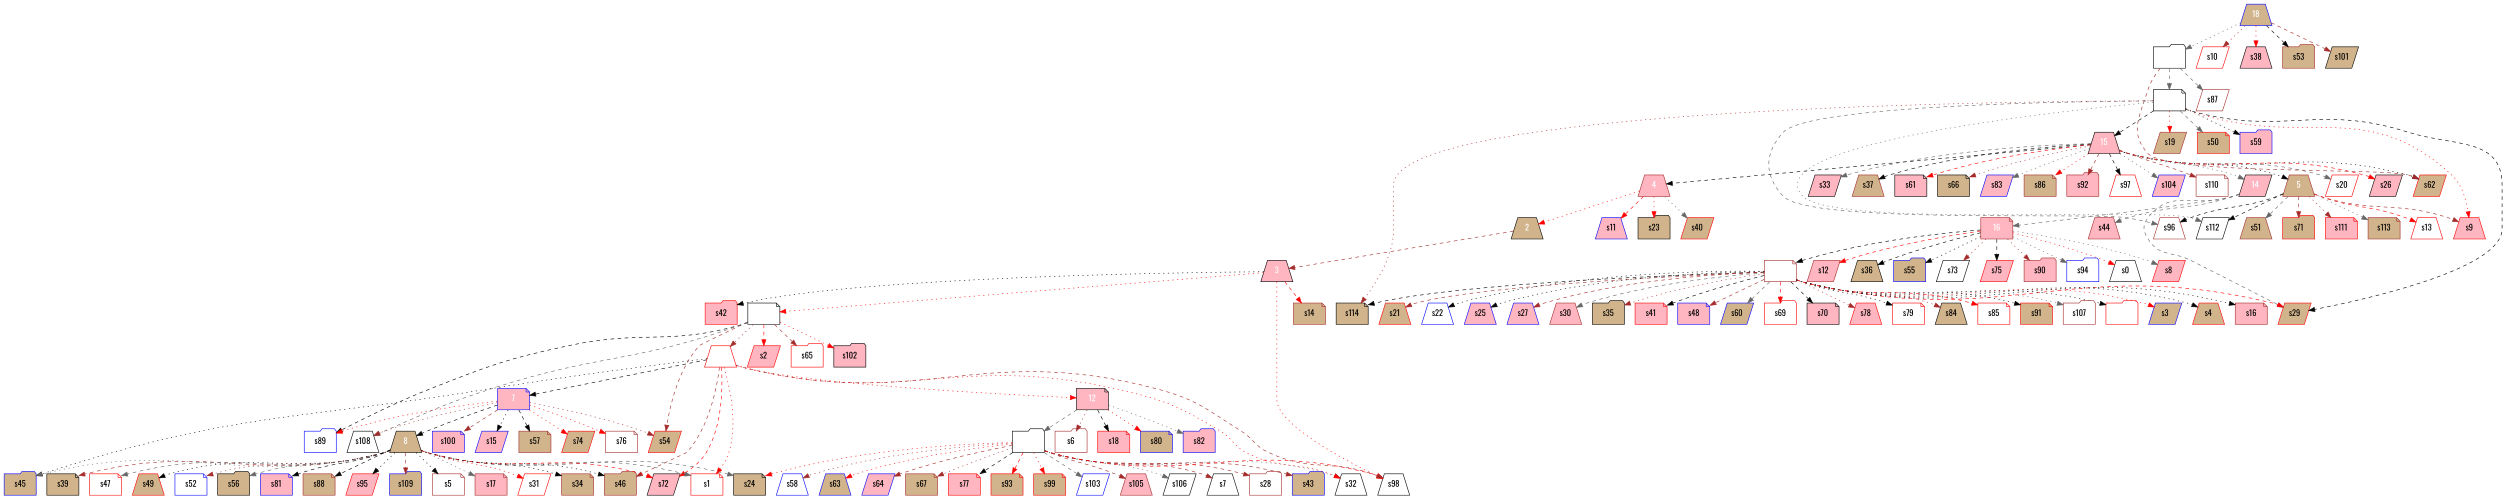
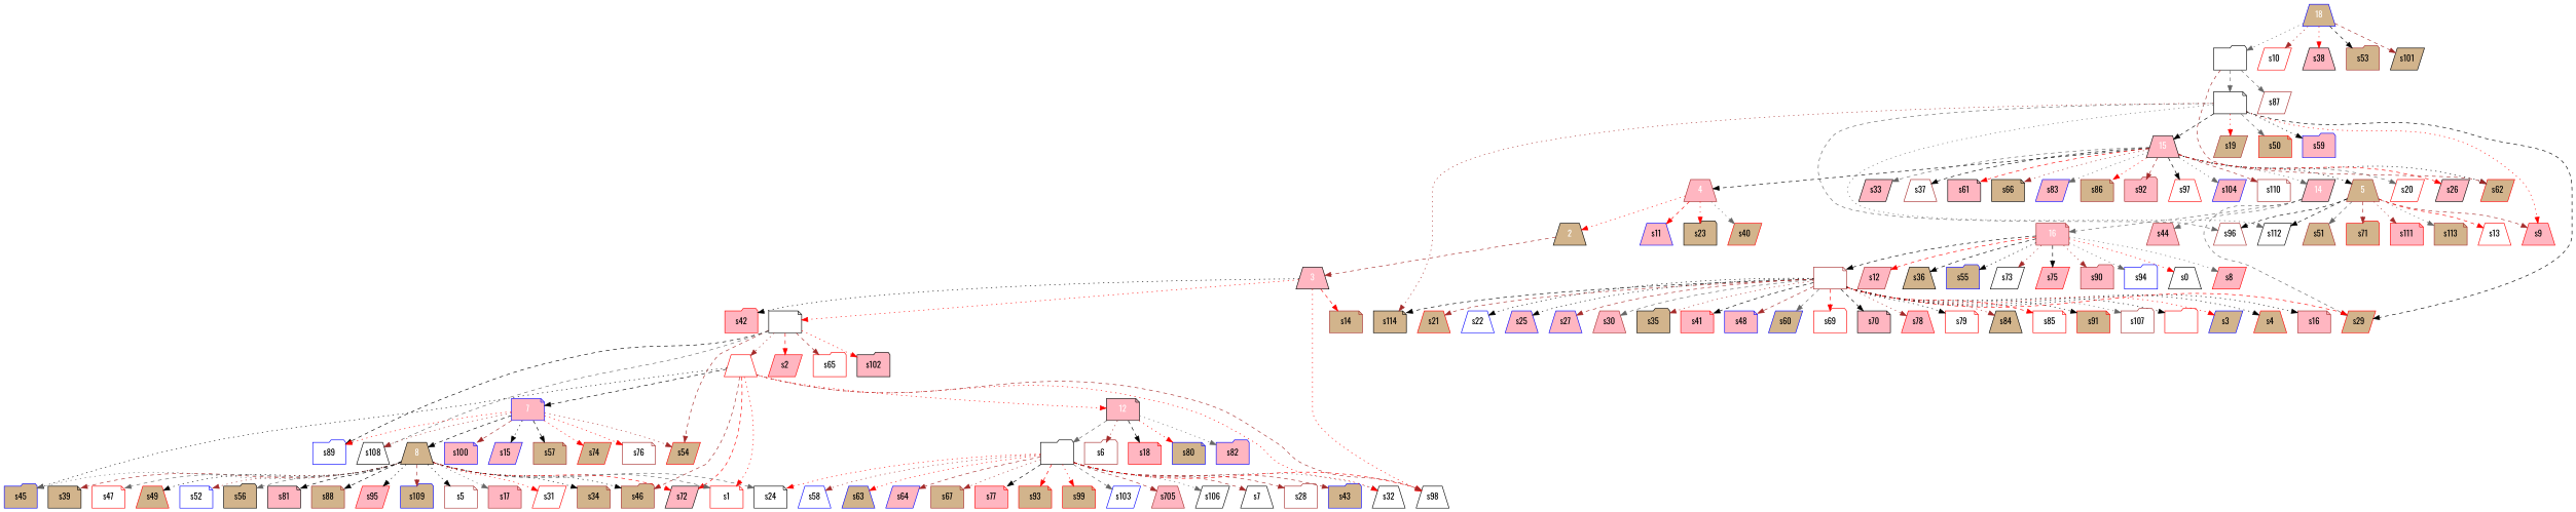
  digraph {
    fontname=Oswald
    node [color=red fillcolor=tan fontcolor=black fontname=Oswald shape=note style=filled fixedsize=true]
    edge [color=black fontname=Oswald style=dashed]
    12 [color=black fillcolor=lightpink fontcolor=white fixedsize=""]
    1 [color=black fillcolor=white fontcolor=white shape=folder fixedsize=""]
    s6 [color=brown fillcolor=white shape=folder]
    s18 [fillcolor=lightpink]
    s80 [color=blue]
    s82 [color=blue fillcolor=lightpink shape=folder]
    s7 [color=black fillcolor=white shape=trapezium]
-   s24 [color=black]
+   s24 [color=black fillcolor=white]
    s28 [color=brown fillcolor=white shape=folder]
    s32 [color=black fillcolor=white shape=trapezium]
    s43 [color=blue shape=folder]
    s58 [color=blue fillcolor=white shape=trapezium]
    s63 [color=blue shape=trapezium]
    s64 [color=blue fillcolor=lightpink shape=parallelogram]
    s67 [color=brown]
    s77 [fillcolor=lightpink]
    s93
    s98 [color=black fillcolor=white shape=trapezium]
    s99
    s103 [color=blue fillcolor=white shape=parallelogram]
-   s105 [color=brown fillcolor=lightpink shape=trapezium]
+   s105 [color=brown fillcolor=lightpink shape=trapezium label=s705]
    s106 [color=black fillcolor=white shape=parallelogram]
    4 [color=brown fillcolor=lightpink fontcolor=white shape=trapezium fixedsize=""]
    2 [color=black fontcolor=white shape=trapezium fixedsize=""]
    s11 [color=blue fillcolor=lightpink shape=trapezium]
    s23 [color=black shape=folder]
    s40 [shape=parallelogram]
    3 [color=black fillcolor=lightpink fontcolor=white shape=trapezium fixedsize=""]
    10 [color=black fillcolor=white fontcolor=white fixedsize=""]
    s14 [color=brown]
    s42 [fillcolor=lightpink shape=folder]
    9 [fillcolor=white fontcolor=white shape=trapezium fixedsize=""]
    s54 [shape=parallelogram]
    s89 [color=blue fillcolor=white shape=folder]
    s108 [color=black fillcolor=white shape=trapezium]
    s2 [fillcolor=lightpink shape=parallelogram]
    s65 [fillcolor=white shape=folder]
    s102 [color=black fillcolor=lightpink shape=folder]
    15 [color=black fillcolor=lightpink fontcolor=white shape=trapezium fixedsize=""]
    5 [color=brown fontcolor=white shape=trapezium fixedsize=""]
    14 [color=black fillcolor=lightpink fontcolor=white shape=parallelogram fixedsize=""]
    s62 [shape=parallelogram]
    s20 [fillcolor=white shape=parallelogram]
    s26 [color=black fillcolor=lightpink shape=parallelogram]
    s33 [color=black fillcolor=lightpink shape=parallelogram]
-   s37 [color=brown shape=trapezium]
+   s37 [color=brown fillcolor=white shape=trapezium]
    s61 [color=black fillcolor=lightpink]
    s66 [color=black]
    s83 [color=blue fillcolor=lightpink shape=parallelogram]
    s86 [color=brown]
    s92 [color=brown fillcolor=lightpink shape=folder]
    s97 [fillcolor=white shape=trapezium]
    s104 [color=blue fillcolor=lightpink shape=parallelogram]
    s110 [color=brown fillcolor=white]
    s9 [fillcolor=lightpink shape=trapezium]
    s13 [fillcolor=white shape=trapezium]
    s51 [color=brown shape=trapezium]
    s71 [shape=folder]
    s96 [color=brown fillcolor=white shape=trapezium]
    s111 [fillcolor=lightpink]
    s112 [color=black fillcolor=white shape=parallelogram]
    s113 [color=brown]
    s29 [shape=parallelogram]
    16 [color=brown fillcolor=lightpink fontcolor=white fixedsize=""]
    s44 [color=brown fillcolor=lightpink shape=trapezium]
    13 [color=black fillcolor=white fontcolor=white shape=folder fixedsize=""]
    6 [color=black fillcolor=white fontcolor=white fixedsize=""]
    s87 [color=brown fillcolor=white shape=parallelogram]
    s19 [color=brown shape=parallelogram]
    s50
    s59 [color=blue fillcolor=lightpink shape=folder]
    s114 [color=black]
    7 [color=blue fillcolor=lightpink fontcolor=white fixedsize=""]
    s1 [fillcolor=white]
    s45 [color=blue shape=folder]
    s46 [color=brown shape=folder]
    s72 [color=black fillcolor=lightpink shape=parallelogram]
    8 [color=black fontcolor=white shape=trapezium fixedsize=""]
    s15 [color=blue fillcolor=lightpink shape=parallelogram]
    s57 [color=brown]
    s74 [shape=parallelogram]
    s76 [color=brown fillcolor=white]
    s100 [color=blue fillcolor=lightpink]
    s5 [color=brown fillcolor=white]
    s17 [color=brown fillcolor=lightpink]
    s31 [fillcolor=white shape=parallelogram]
    s34 [color=brown]
    s39 [color=black]
    s47 [fillcolor=white]
    s49 [shape=trapezium]
    s52 [color=blue fillcolor=white]
    s56 [color=black shape=folder]
-   s81 [color=blue fillcolor=lightpink]
+   s81 [color=black fillcolor=lightpink]
    s88 [color=brown]
    s95 [fillcolor=lightpink shape=parallelogram]
    s109 [color=blue shape=folder]
    11 [color=brown fillcolor=white fontcolor=white fixedsize=""]
    s0 [color=black fillcolor=white shape=trapezium]
    s8 [fillcolor=lightpink shape=parallelogram]
    s12 [color=brown fillcolor=lightpink shape=parallelogram]
    s36 [color=black shape=trapezium]
    s55 [color=blue shape=folder]
    s73 [color=black fillcolor=white shape=parallelogram]
    s75 [fillcolor=lightpink shape=parallelogram]
    s90 [color=brown fillcolor=lightpink shape=folder]
    s94 [color=blue fillcolor=white shape=folder]
    17 [fillcolor=white fontcolor=white shape=folder fixedsize=""]
    s3 [color=blue shape=parallelogram]
    s4 [shape=trapezium]
    s16 [color=brown fillcolor=lightpink]
    s21 [shape=trapezium]
    s22 [color=blue fillcolor=white shape=trapezium]
    s25 [color=blue fillcolor=lightpink shape=trapezium]
    s27 [color=blue fillcolor=lightpink shape=trapezium]
    s30 [color=brown fillcolor=lightpink shape=trapezium]
    s35 [color=black shape=folder]
    s41 [fillcolor=lightpink]
    s48 [color=blue fillcolor=lightpink]
    s60 [color=blue shape=parallelogram]
    s69 [fillcolor=white shape=folder]
    s70 [color=black fillcolor=lightpink]
    s78 [fillcolor=lightpink shape=trapezium]
    s79 [fillcolor=white]
    s84 [color=black shape=trapezium]
    s85 [fillcolor=white]
    s91
    s107 [color=brown fillcolor=white shape=folder]
    18 [color=blue fontcolor=white shape=trapezium fixedsize=""]
    s10 [fillcolor=white shape=parallelogram]
    s38 [color=black fillcolor=lightpink shape=trapezium]
    s53 [color=brown shape=folder]
    s101 [color=black shape=parallelogram]
    12 -> 1 [color=gray40]
    12 -> s6 [color=brown style=dotted]
    12 -> s18
    12 -> s80 [color=red style=dotted]
    12 -> s82 [color=gray40 style=dotted]
    1 -> s7 [color=brown]
    1 -> s24 [color=red style=dotted]
    1 -> s28 [color=brown]
    1 -> s32 [color=gray40 style=dotted]
    1 -> s43 [color=brown]
    1 -> s58 [color=brown style=dotted]
    1 -> s63 [color=red style=dotted]
    1 -> s64 [color=brown]
    1 -> s67 [color=brown style=dotted]
    1 -> s77
    1 -> s93 [color=red]
    1 -> s98 [color=red]
    1 -> s99 [color=red style=dotted]
    1 -> s103 [color=gray40]
    1 -> s105 [color=brown]
    1 -> s106 [color=gray40 style=dotted]
    4 -> 2 [color=red style=dotted]
    4 -> s11 [color=red]
    4 -> s23 [color=red style=dotted]
    4 -> s40 [color=gray40 style=dotted]
    2 -> 3 [color=brown]
    3 -> s98 [color=red style=dotted]
    3 -> 10 [color=red style=dotted]
    3 -> s14 [color=red]
    3 -> s42 [style=dotted]
    10 -> 9 [color=brown style=dotted]
    10 -> s54 [color=brown]
    10 -> s89
    10 -> s108 [color=gray40]
    10 -> s2 [color=red]
    10 -> s65 [color=brown]
    10 -> s102 [color=red style=dotted]
    9 -> 12 [color=red style=dotted]
    9 -> s32 [color=red style=dotted]
    9 -> s98 [color=brown]
    9 -> 7
    9 -> s1 [color=red style=dotted]
    9 -> s45 [style=dotted]
    9 -> s46 [color=brown]
    9 -> s72 [color=red]
    15 -> 4
    15 -> 5 [style=dotted]
    15 -> 14 [color=gray40 style=dotted]
    15 -> s62 [style=dotted]
    15 -> s20 [color=gray40]
    15 -> s26 [color=red]
    15 -> s33 [color=gray40]
    15 -> s37
    15 -> s61 [color=red]
    15 -> s66 [color=brown style=dotted]
    15 -> s83 [color=gray40 style=dotted]
    15 -> s86 [color=red style=dotted]
    15 -> s92 [color=brown]
    15 -> s97
    15 -> s104 [color=gray40 style=dotted]
    15 -> s110 [color=brown]
    5 -> s9 [color=brown]
    5 -> s13 [color=red]
    5 -> s51 [color=gray40]
    5 -> s71 [color=brown]
    5 -> s96
    5 -> s111 [color=brown style=dotted]
    5 -> s112
    5 -> s113 [color=gray40 style=dotted]
    14 -> s29 [color=gray40]
    14 -> 16 [color=gray40]
    14 -> s44 [color=gray40]
    16 -> 11
    16 -> s0 [color=red style=dotted]
    16 -> s8 [color=gray40 style=dotted]
    16 -> s12 [color=red]
    16 -> s36
    16 -> s55 [style=dotted]
    16 -> s73 [color=brown style=dotted]
    16 -> s75
    16 -> s90 [color=brown style=dotted]
    16 -> s94 [color=gray40 style=dotted]
    13 -> s62 [color=brown]
    13 -> 6 [color=gray40]
    13 -> s87 [color=gray40]
    6 -> 15
    6 -> s9 [color=red style=dotted]
    6 -> s96 [color=gray40]
    6 -> s112 [color=gray40 style=dotted]
    6 -> s29
    6 -> s19 [color=red style=dotted]
    6 -> s50 [color=gray40]
    6 -> s59 [style=dotted]
    6 -> s114 [color=brown style=dotted]
    7 -> s54 [color=brown style=dotted]
    7 -> s89 [color=red style=dotted]
    7 -> s108 [color=brown style=dotted]
    7 -> 8
    7 -> s15 [style=dotted]
    7 -> s57
    7 -> s74 [color=red style=dotted]
    7 -> s76 [color=red style=dotted]
    7 -> s100 [color=brown]
    8 -> s24 [color=gray40]
    8 -> s1 [color=gray40]
    8 -> s45 [color=gray40 style=dotted]
    8 -> s46 [style=dotted]
    8 -> s72 [color=red]
    8 -> s5 [style=dotted]
    8 -> s17 [color=gray40 style=dotted]
    8 -> s31 [color=red style=dotted]
    8 -> s34 [style=dotted]
    8 -> s39 [color=brown]
    8 -> s47 [color=gray40]
    8 -> s49 [style=dotted]
    8 -> s52 [color=brown style=dotted]
    8 -> s56 [color=gray40]
    8 -> s81
    8 -> s88
    8 -> s95 [style=dotted]
    8 -> s109 [color=brown]
    11 -> s29 [color=red]
    11 -> s114
    11 -> 17 [style=dotted]
    11 -> s3 [color=red style=dotted]
    11 -> s4 [style=dotted]
    11 -> s16 [style=dotted]
    11 -> s21 [color=brown]
    11 -> s22 [style=dotted]
    11 -> s25 [style=dotted]
    11 -> s27 [color=brown]
    11 -> s30 [color=gray40]
    11 -> s35 [color=brown style=dotted]
    11 -> s41
    11 -> s48 [color=brown]
    11 -> s60 [color=gray40]
    11 -> s69 [color=red]
    11 -> s70
    11 -> s78 [color=brown style=dotted]
    11 -> s79 [style=dotted]
    11 -> s84 [color=brown style=dotted]
    11 -> s85 [color=red]
    11 -> s91 [style=dotted]
    11 -> s107 [color=gray40 style=dotted]
    18 -> 13 [color=gray40 style=dotted]
    18 -> s10 [color=brown style=dotted]
    18 -> s38 [color=red style=dotted]
    18 -> s53
    18 -> s101 [color=brown]
  }
